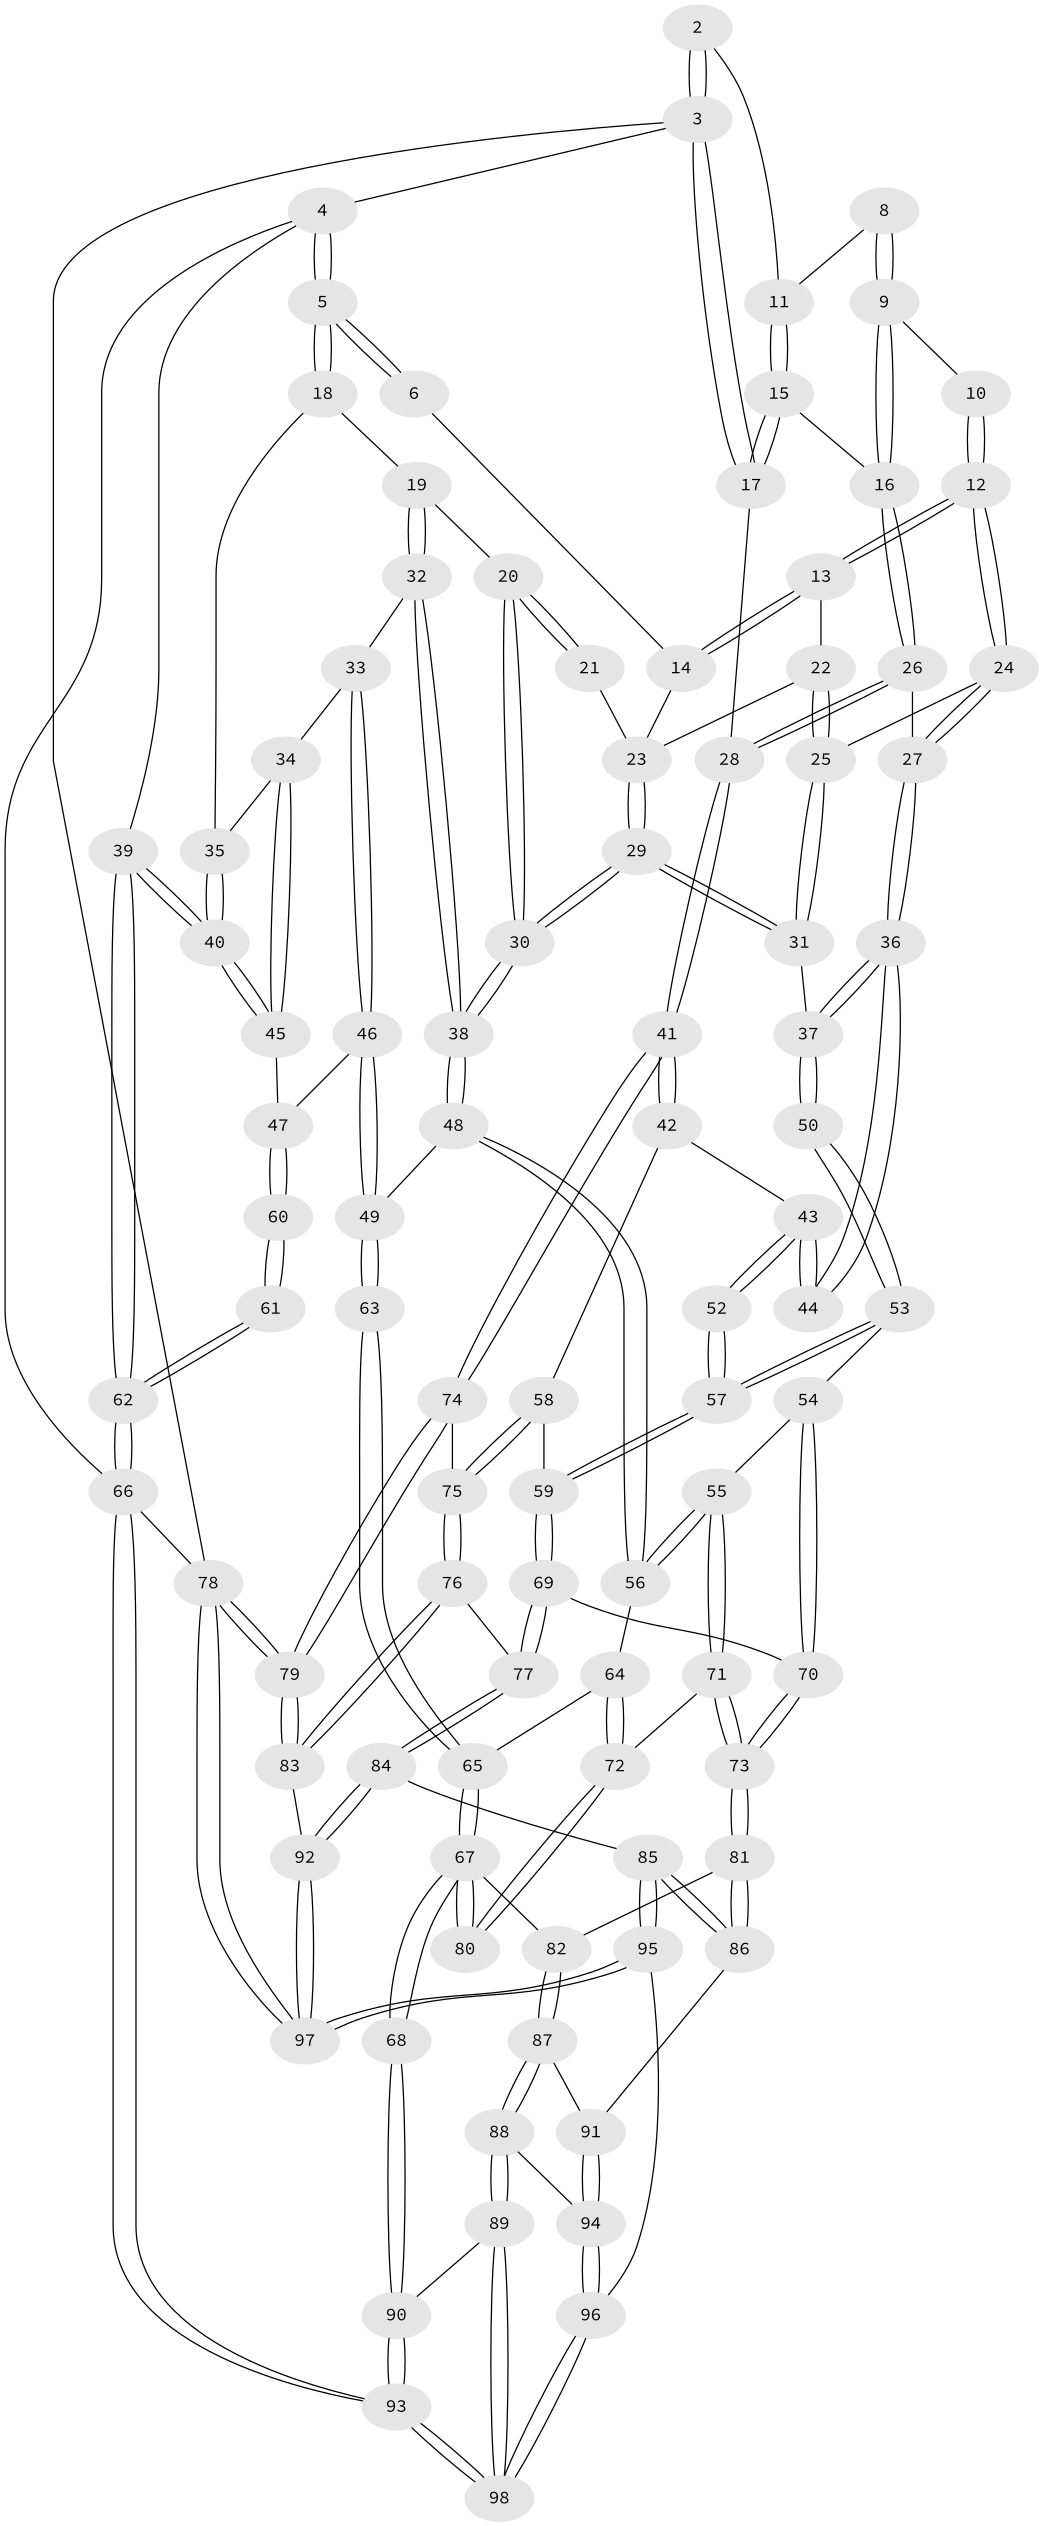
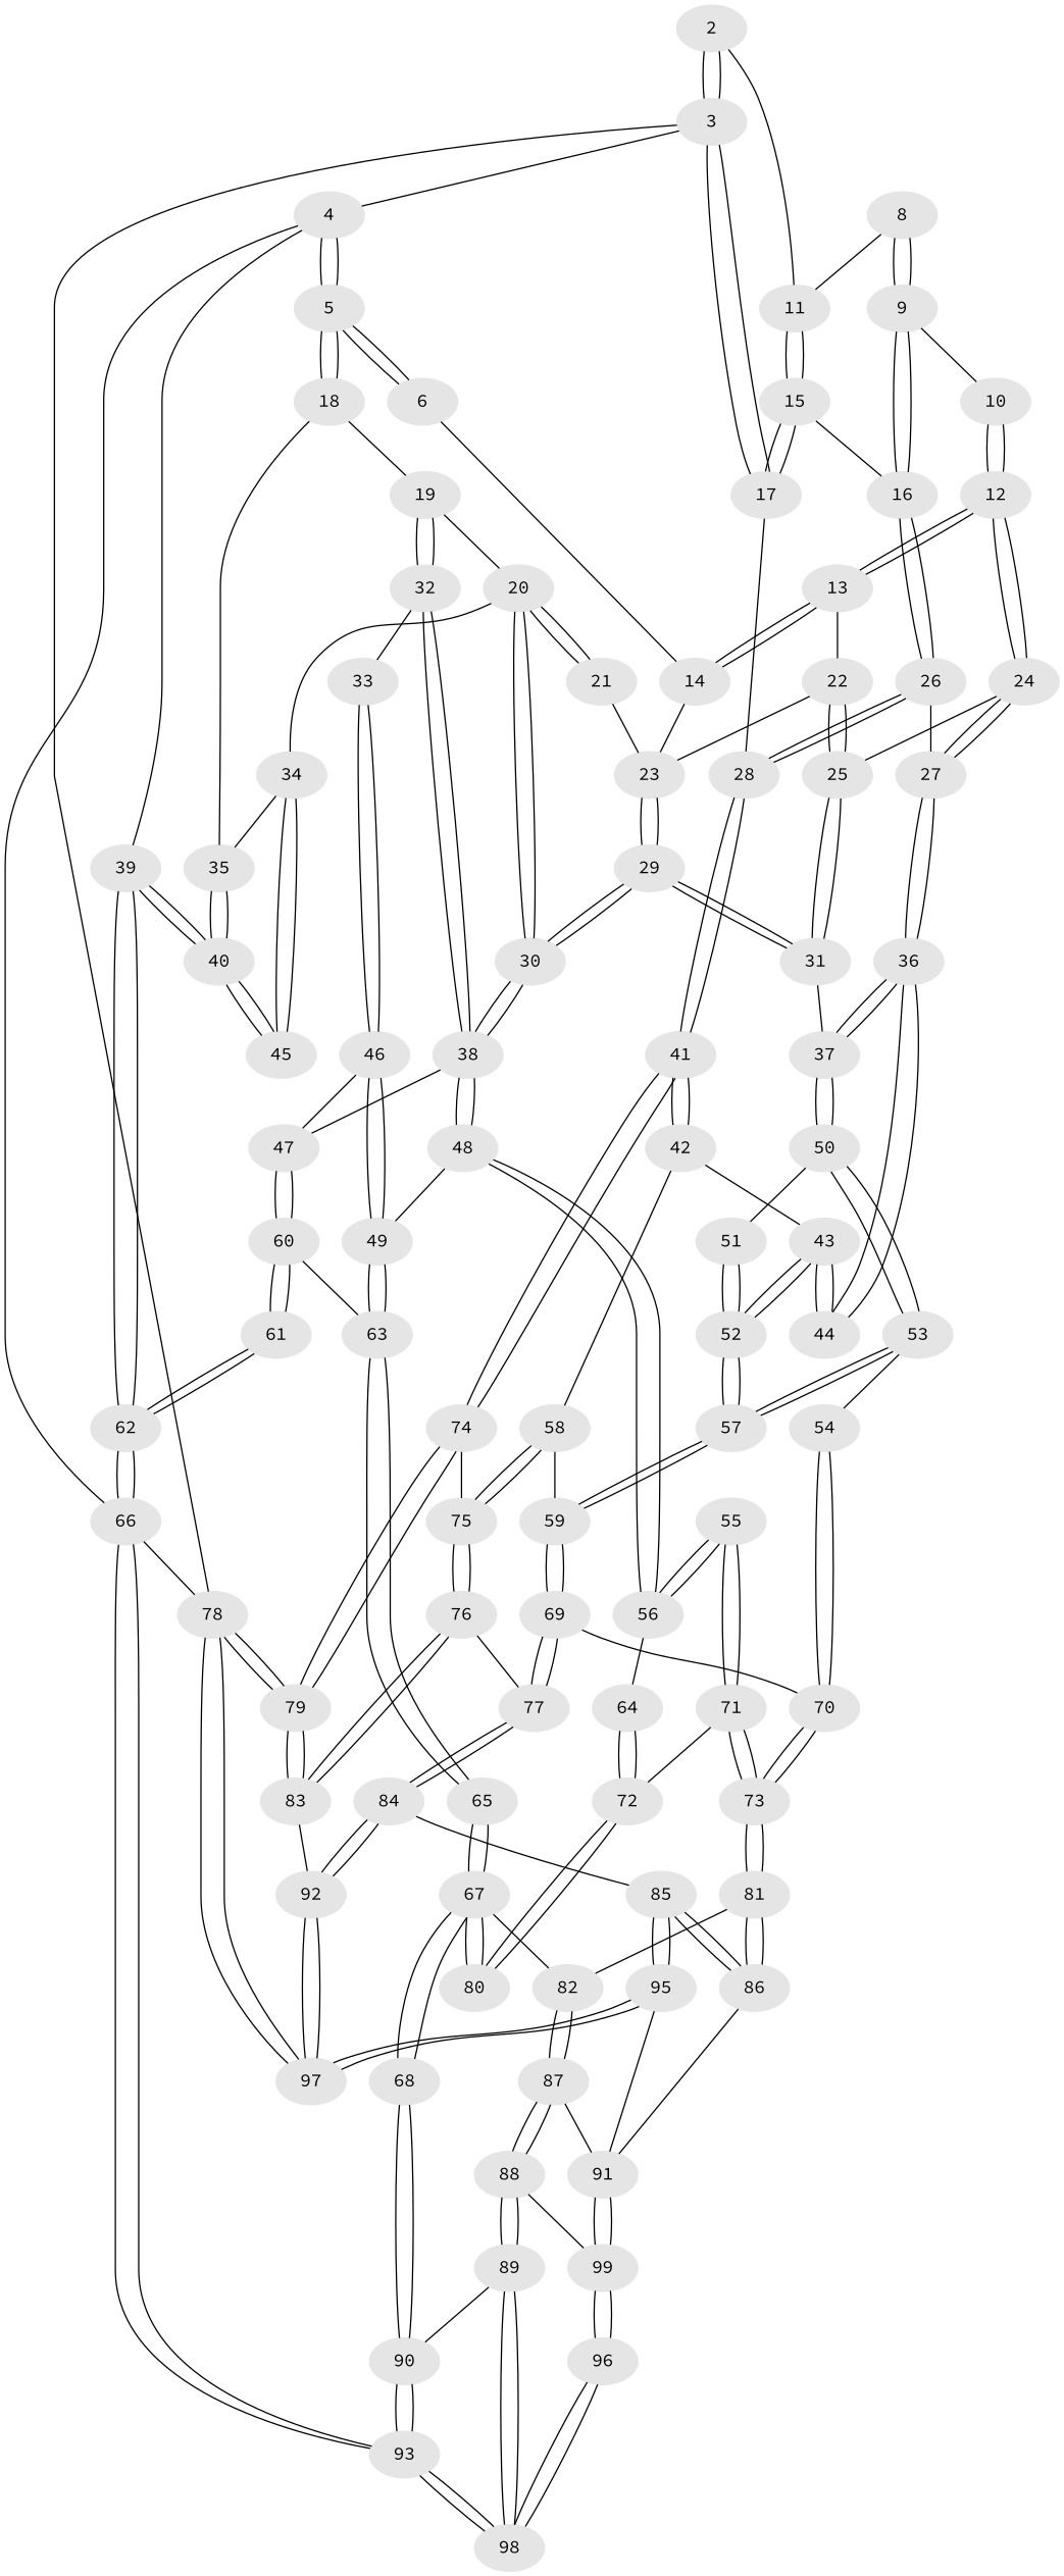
  graph {
    fontname="Source Code Pro"
    node [color=gray90 fontname="Source Code Pro" style=filled]
    edge [fontname="Source Code Pro"]
    2
    3
    11
    8
    9
    4
    17
    78
    15
    5
    39
    66
    28
    79
    97
    6
    18
    40
    62
    93
    14
    19
    35
    23
    10
    12
    16
    26
    13
    24
    22
    25
    27
    21
    41
    20
    32
    30
    38
    33
    29
    31
    36
    37
    44
    42
    74
    48
    50
    34
    46
    45
    47
    49
+   51
    53
    56
    43
    58
    75
    52
    59
    57
    60
    63
    61
    64
    65
    54
    55
    70
    71
    73
    72
    69
    76
    77
    68
    90
    67
    80
    82
    98
    84
    81
    86
    83
    92
    85
    87
    91
    88
    95
    96
-   94
+   94 [label=99]
    89
    2 -- 3
    2 -- 3
    2 -- 11
    3 -- 4
    3 -- 17
    3 -- 17
    3 -- 78
    11 -- 15
    11 -- 15
    8 -- 11
    8 -- 9
    8 -- 9
    9 -- 10
    9 -- 16
    9 -- 16
    4 -- 5
    4 -- 5
    4 -- 39
    4 -- 66
    17 -- 28
    78 -- 79
    78 -- 79
    78 -- 97
    78 -- 97
    15 -- 17
    15 -- 17
    15 -- 16
    5 -- 6
    5 -- 6
    5 -- 18
    5 -- 18
    39 -- 40
    39 -- 40
    39 -- 62
    39 -- 62
    66 -- 78
    66 -- 93
    66 -- 93
    28 -- 41
    28 -- 41
    79 -- 83
    79 -- 83
    6 -- 14
    18 -- 19
    18 -- 35
    40 -- 45
    40 -- 45
    62 -- 66
    62 -- 66
    93 -- 98
    93 -- 98
    14 -- 23
    19 -- 20
    19 -- 32
    19 -- 32
    35 -- 40
    35 -- 40
    23 -- 29
    23 -- 29
    10 -- 12
    10 -- 12
    12 -- 13
    12 -- 13
    12 -- 24
    12 -- 24
    16 -- 26
    16 -- 26
    26 -- 28
    26 -- 28
    26 -- 27
    13 -- 14
    13 -- 14
    13 -- 22
    24 -- 25
    24 -- 27
    24 -- 27
    22 -- 23
    22 -- 25
    22 -- 25
    25 -- 31
    25 -- 31
    27 -- 36
    27 -- 36
    21 -- 23
    41 -- 42
    41 -- 42
    41 -- 74
    41 -- 74
    20 -- 21
    20 -- 21
    20 -- 30
    20 -- 30
    32 -- 38
    32 -- 38
    32 -- 33
    30 -- 38
    30 -- 38
    38 -- 48
    38 -- 48
-   33 -- 34
+   20 -- 34
    33 -- 46
    33 -- 46
    29 -- 30
    29 -- 30
    29 -- 31
    29 -- 31
    31 -- 37
    36 -- 37
    36 -- 37
    36 -- 44
    36 -- 44
    37 -- 50
    37 -- 50
    42 -- 43
    42 -- 58
    74 -- 79
    74 -- 79
    74 -- 75
    48 -- 49
    48 -- 56
    48 -- 56
+   50 -- 51
    50 -- 53
    50 -- 53
    34 -- 35
    34 -- 45
    34 -- 45
    46 -- 47
    46 -- 49
    46 -- 49
-   45 -- 47
+   38 -- 47
    47 -- 60
    47 -- 60
    49 -- 63
    49 -- 63
+   51 -- 52
+   51 -- 52
    53 -- 57
    53 -- 57
    53 -- 54
    56 -- 64
    43 -- 44
    43 -- 44
    43 -- 52
    43 -- 52
    58 -- 75
    58 -- 75
    58 -- 59
    75 -- 76
    75 -- 76
    52 -- 57
    52 -- 57
    59 -- 69
    59 -- 69
    57 -- 59
    57 -- 59
+   60 -- 63
    60 -- 61
    60 -- 61
    63 -- 65
    63 -- 65
    61 -- 62
    61 -- 62
-   64 -- 65
    64 -- 72
    64 -- 72
    65 -- 67
    65 -- 67
-   54 -- 55
    54 -- 70
    54 -- 70
    55 -- 56
    55 -- 56
    55 -- 71
    55 -- 71
    70 -- 73
    70 -- 73
    71 -- 73
    71 -- 73
    71 -- 72
    73 -- 81
    73 -- 81
    72 -- 80
    72 -- 80
    69 -- 70
    69 -- 77
    69 -- 77
    76 -- 77
    76 -- 83
    76 -- 83
    77 -- 84
    77 -- 84
    68 -- 90
    68 -- 90
    90 -- 93
    90 -- 93
    67 -- 68
    67 -- 68
    67 -- 80
    67 -- 80
    67 -- 82
    82 -- 87
    82 -- 87
    84 -- 92
    84 -- 92
    84 -- 85
    81 -- 82
    81 -- 86
    81 -- 86
    86 -- 91
    83 -- 92
    92 -- 97
    92 -- 97
    85 -- 86
    85 -- 86
    85 -- 95
    85 -- 95
    87 -- 91
    87 -- 88
    87 -- 88
    91 -- 94
    91 -- 94
    88 -- 94
    88 -- 89
    88 -- 89
    95 -- 97
    95 -- 97
-   95 -- 96
+   95 -- 91
    96 -- 98
    96 -- 98
    94 -- 96
    94 -- 96
    89 -- 90
    89 -- 98
    89 -- 98
  }
